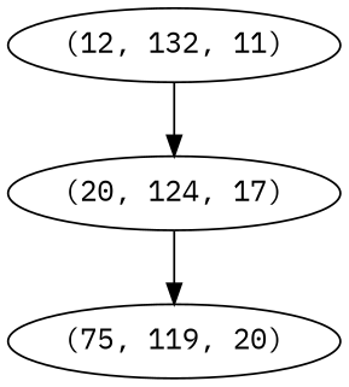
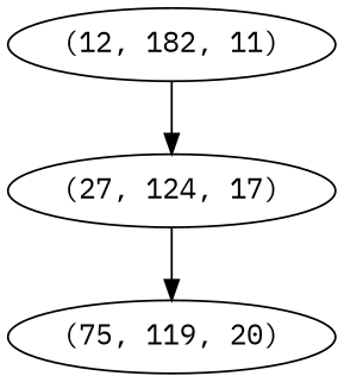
  digraph {
    fontname="IBM Plex Mono"
    node [fontname="IBM Plex Mono"]
    edge [fontname="IBM Plex Mono"]
-   "(12, 132, 11)"
-   "(20, 124, 17)"
+   "(12, 132, 11)" [label="(12, 182, 11)"]
+   "(20, 124, 17)" [label="(27, 124, 17)"]
    n3 [label="(75, 119, 20)"]
    "(12, 132, 11)" -> "(20, 124, 17)"
    "(20, 124, 17)" -> n3
  }
